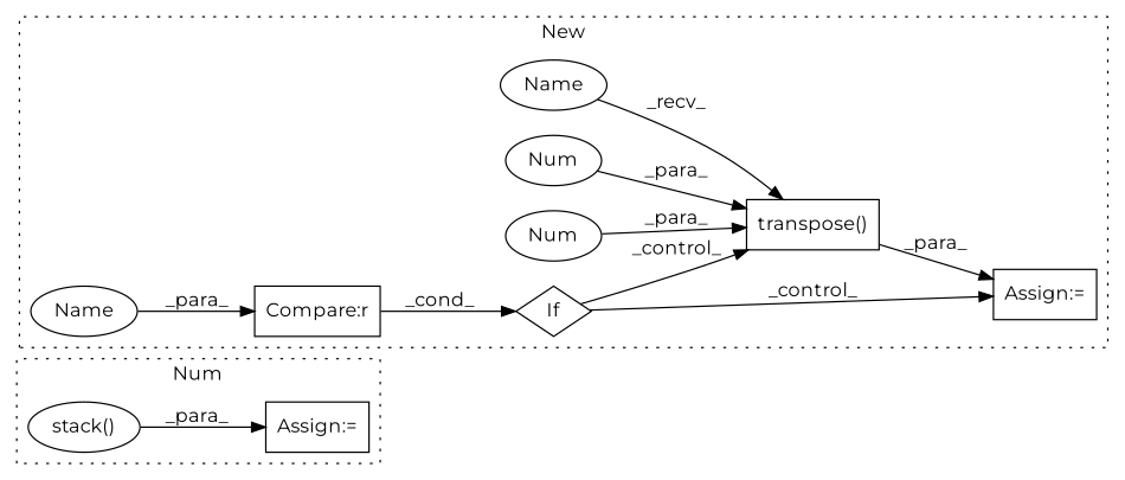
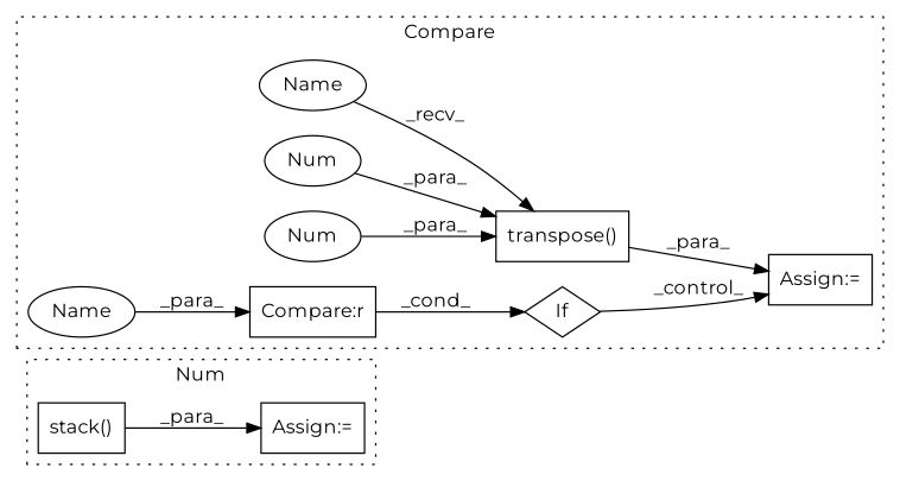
  digraph {
    fontname=Montserrat
    rankdir=LR
    node [a=75 fontname=Montserrat l=3 shape=box]
    edge [fontname=Montserrat]
-   n1 [l="9,1" label="stack()" s="4457,4470" shape=ellipse]
+   n1 [l="9,1" label="stack()" s="4457,4470"]
    n2 [a=68 label="Assign:=" s=4454]
    n3 [l="16,1" label="transpose()" s="5284,5311"]
    n4 [a=76 l=2 label=Num s=5309 shape=ellipse]
    n5 [a=76 l=2 label=Num s=5305 shape=ellipse]
    n6 [a=68 label="Assign:=" s=5281]
    n7 [a=96 label=If s=5249 shape=diamond]
    n8 [a=40 l=16 label="Compare:r" s=5252]
    n9 [a=87 l=5 label=Name s=5263 shape=ellipse]
    n10 [a=87 l=5 label=Name s=5284 shape=ellipse]
    subgraph cluster_1 {
      label=Num
      style=dotted
      n1
      n2
    }
    subgraph cluster_2 {
-     label=New
+     label=Compare
      style=dotted
      n3
      n4
      n5
      n6
      n7
      n8
      n9
      n10
    }
    n1 -> n2 [label=_para_]
    n3 -> n6 [label=_para_]
    n4 -> n3 [label=_para_]
    n5 -> n3 [label=_para_]
-   n7 -> n3 [label=_control_]
    n7 -> n6 [label=_control_]
    n8 -> n7 [label=_cond_]
    n9 -> n8 [label=_para_]
    n10 -> n3 [label=_recv_]
  }
